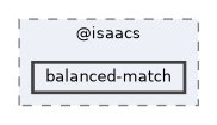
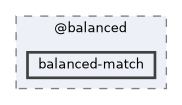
  digraph {
    compound=true
    n1 [color=grey25 fillcolor="#edf0f7" fontname=Helvetica fontsize=10 height=0.2 label="balanced-match" shape=box style="filled,bold" width=0.4]
    subgraph cluster_1 {
      bgcolor="#edf0f7"
      fontname=Helvetica
      fontsize=10
-     label="@isaacs"
+     label="@balanced"
      pencolor=grey50
      style="filled,dashed"
      n1
    }
  }
